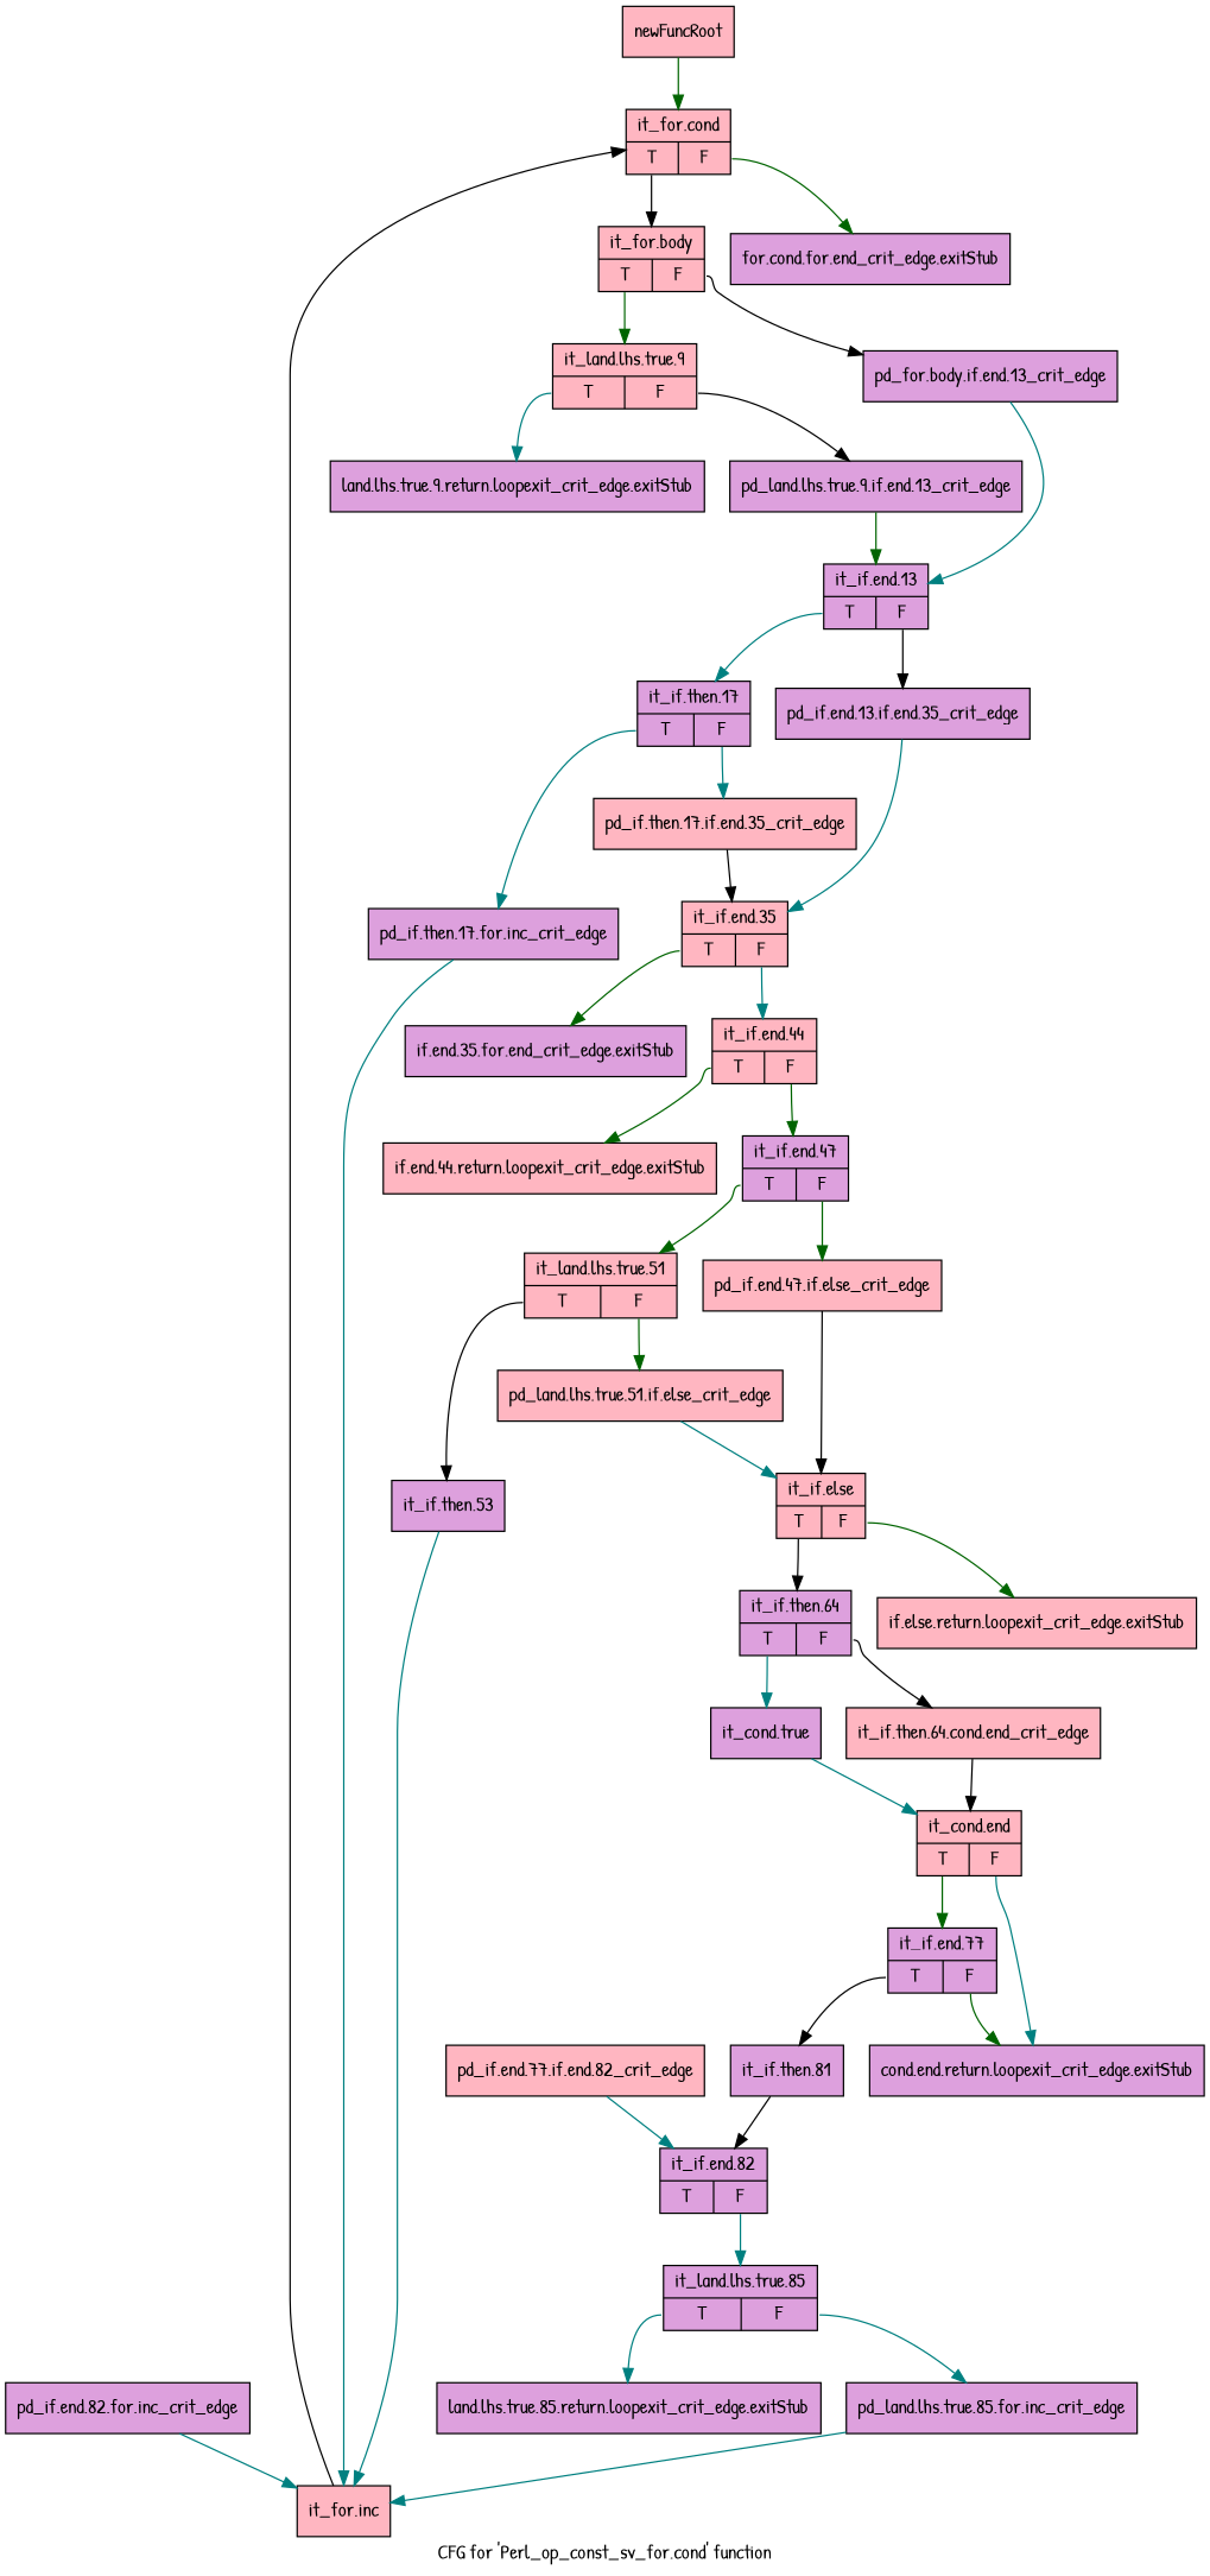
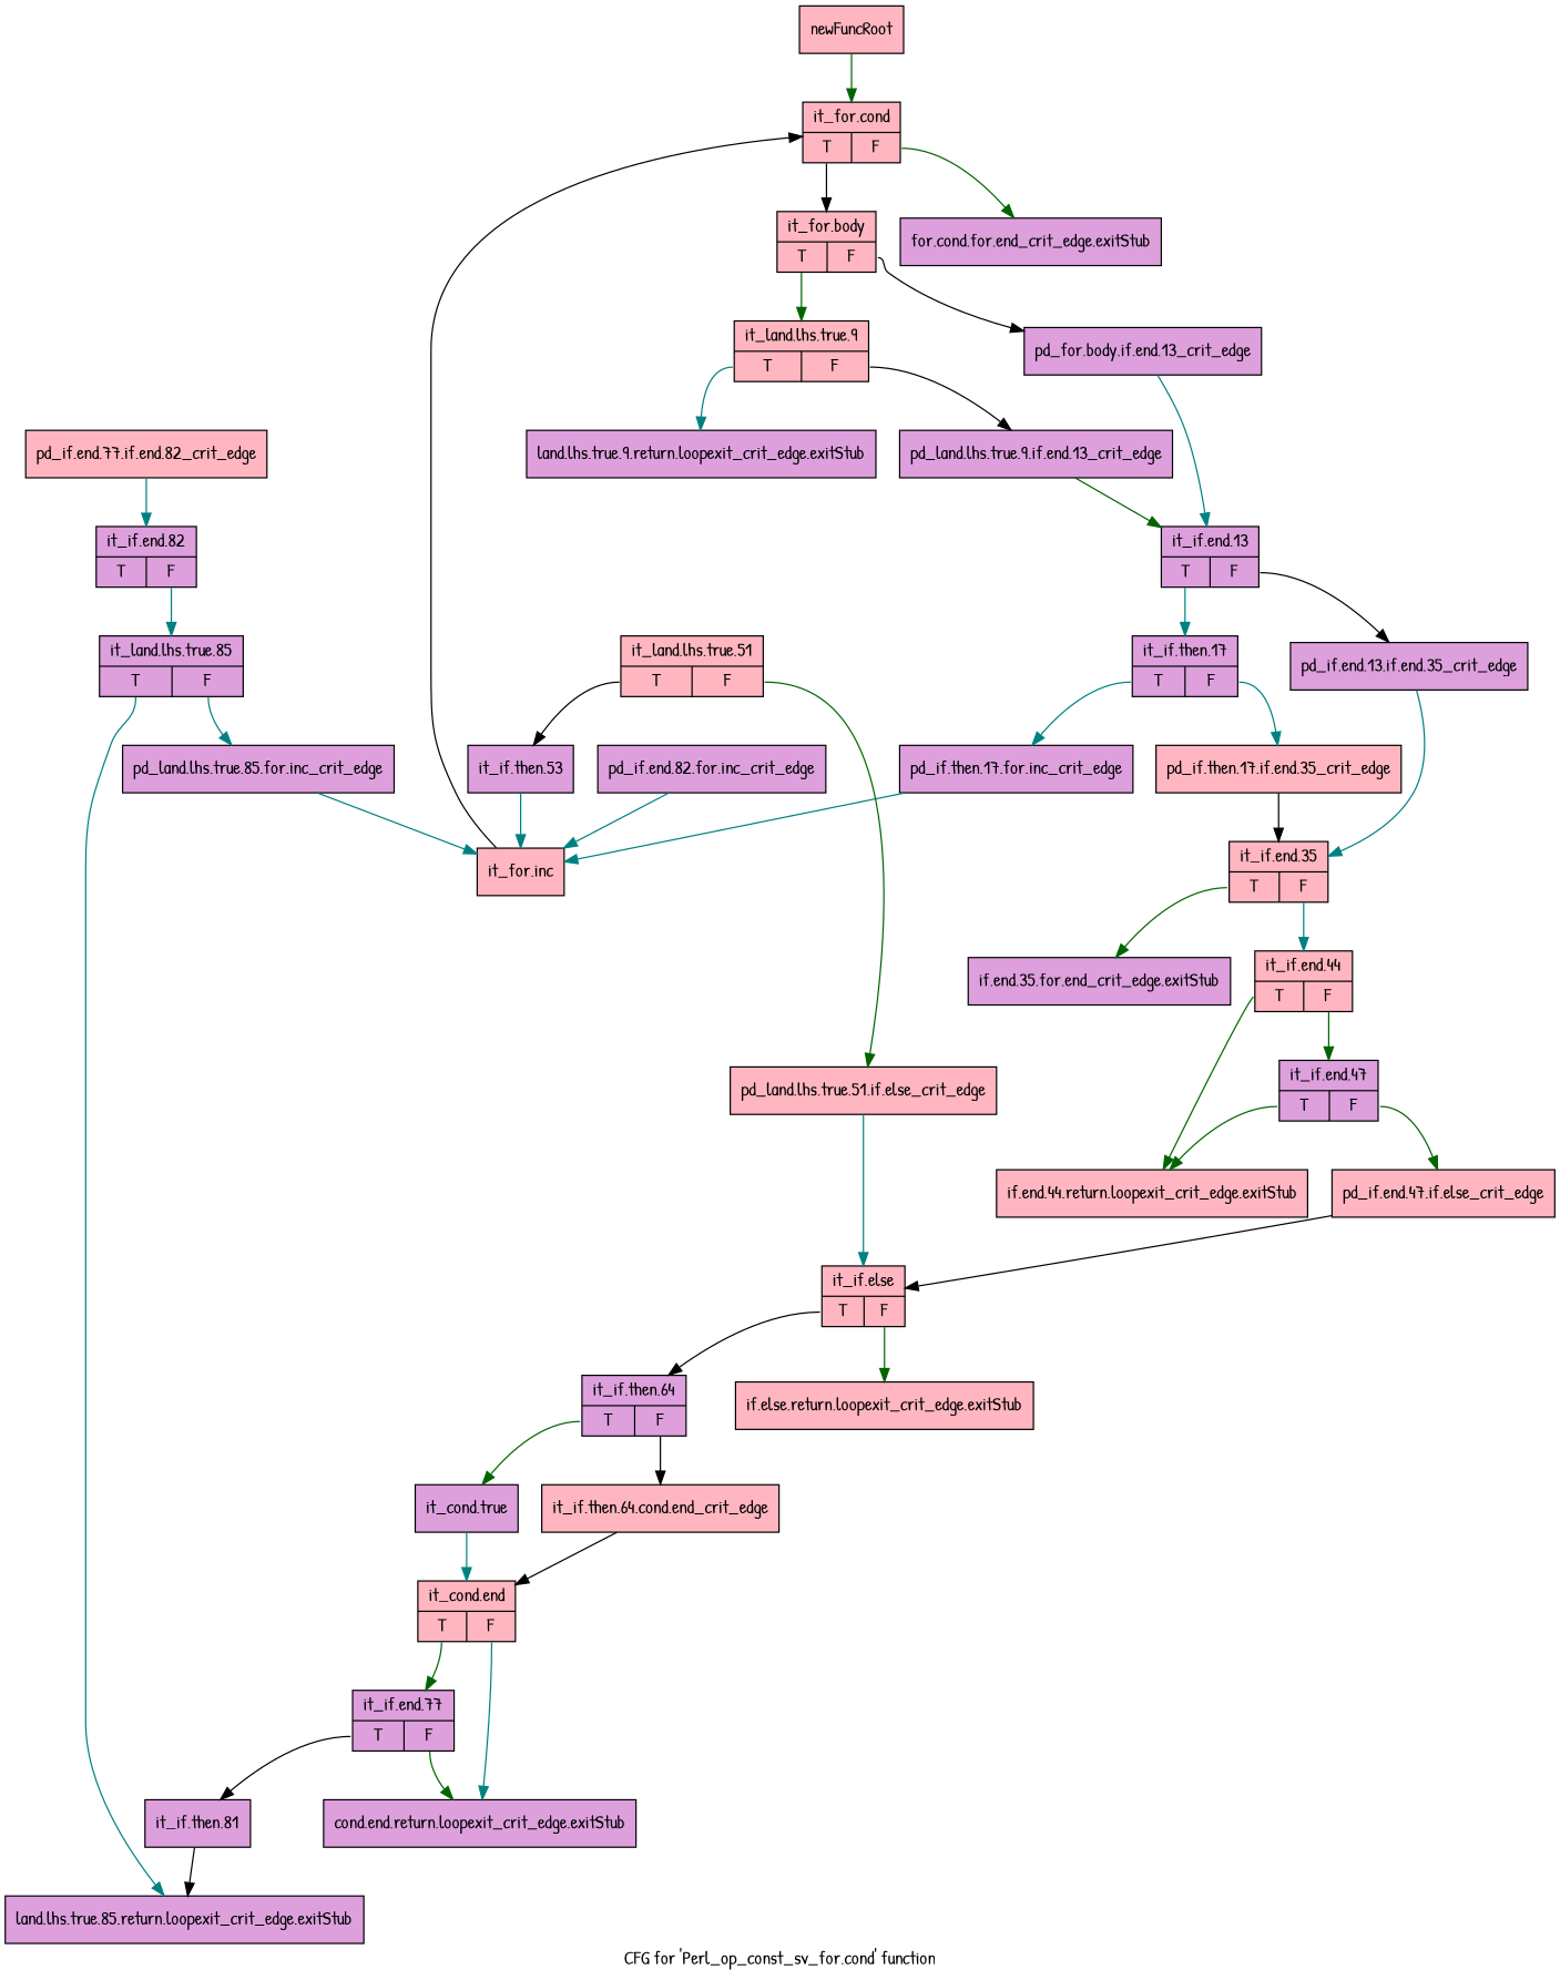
  digraph {
    fontname="Patrick Hand"
    label="CFG for 'Perl_op_const_sv_for.cond' function"
    node [fillcolor=plum fontname="Patrick Hand" shape=record style=filled]
    edge [color=teal fontname="Patrick Hand"]
    n1 [fillcolor=lightpink label="{newFuncRoot}"]
    n2 [fillcolor=lightpink label="{it_for.cond|{<s0>T|<s1>F}}"]
    n3 [label="{for.cond.for.end_crit_edge.exitStub}"]
    n4 [fillcolor=lightpink label="{it_for.body|{<s0>T|<s1>F}}"]
    n5 [fillcolor=lightpink label="{it_land.lhs.true.9|{<s0>T|<s1>F}}"]
    n6 [label="{pd_for.body.if.end.13_crit_edge}"]
    n7 [label="{land.lhs.true.9.return.loopexit_crit_edge.exitStub}"]
    n8 [label="{if.end.35.for.end_crit_edge.exitStub}"]
    n9 [fillcolor=lightpink label="{if.end.44.return.loopexit_crit_edge.exitStub}"]
    n10 [fillcolor=lightpink label="{if.else.return.loopexit_crit_edge.exitStub}"]
    n11 [label="{cond.end.return.loopexit_crit_edge.exitStub}"]
    n12 [label="{land.lhs.true.85.return.loopexit_crit_edge.exitStub}"]
    n13 [label="{pd_land.lhs.true.9.if.end.13_crit_edge}"]
    n14 [label="{it_if.end.13|{<s0>T|<s1>F}}"]
    n15 [label="{it_if.then.17|{<s0>T|<s1>F}}"]
    n16 [label="{pd_if.end.13.if.end.35_crit_edge}"]
    n17 [label="{pd_if.then.17.for.inc_crit_edge}"]
    n18 [fillcolor=lightpink label="{pd_if.then.17.if.end.35_crit_edge}"]
    n19 [fillcolor=lightpink label="{it_if.end.35|{<s0>T|<s1>F}}"]
    n20 [fillcolor=lightpink label="{it_for.inc}"]
    n21 [fillcolor=lightpink label="{it_if.end.44|{<s0>T|<s1>F}}"]
    n22 [label="{it_if.end.47|{<s0>T|<s1>F}}"]
    n23 [fillcolor=lightpink label="{it_land.lhs.true.51|{<s0>T|<s1>F}}"]
    n24 [fillcolor=lightpink label="{pd_if.end.47.if.else_crit_edge}"]
    n25 [label="{it_if.then.53}"]
    n26 [fillcolor=lightpink label="{pd_land.lhs.true.51.if.else_crit_edge}"]
    n27 [fillcolor=lightpink label="{it_if.else|{<s0>T|<s1>F}}"]
    n28 [label="{it_if.then.64|{<s0>T|<s1>F}}"]
    n29 [label="{it_cond.true}"]
    n30 [fillcolor=lightpink label="{it_if.then.64.cond.end_crit_edge}"]
    n31 [fillcolor=lightpink label="{it_cond.end|{<s0>T|<s1>F}}"]
    n32 [label="{it_if.end.77|{<s0>T|<s1>F}}"]
    n33 [label="{it_if.then.81}"]
    n34 [label="{it_if.end.82|{<s0>T|<s1>F}}"]
    n35 [fillcolor=lightpink label="{pd_if.end.77.if.end.82_crit_edge}"]
    n36 [label="{it_land.lhs.true.85|{<s0>T|<s1>F}}"]
    n37 [label="{pd_if.end.82.for.inc_crit_edge}"]
    n38 [label="{pd_land.lhs.true.85.for.inc_crit_edge}"]
    n1 -> n2 [color=darkgreen]
    n2 -> n3 [color=darkgreen tailport=s1]
    n2 -> n4 [color=black tailport=s0]
    n4 -> n5 [color=darkgreen tailport=s0]
    n4 -> n6 [color=black tailport=s1]
    n5 -> n7 [tailport=s0]
    n5 -> n13 [color=black tailport=s1]
    n6 -> n14
    n13 -> n14 [color=darkgreen]
    n14 -> n15 [tailport=s0]
    n14 -> n16 [color=black tailport=s1]
    n15 -> n17 [tailport=s0]
    n15 -> n18 [tailport=s1]
    n16 -> n19
    n17 -> n20
    n18 -> n19 [color=black]
    n19 -> n8 [color=darkgreen tailport=s0]
    n19 -> n21 [tailport=s1]
    n20 -> n2 [color=black]
    n21 -> n9 [color=darkgreen tailport=s0]
    n21 -> n22 [color=darkgreen tailport=s1]
-   n22 -> n23 [color=darkgreen tailport=s0]
+   n22 -> n9 [color=darkgreen tailport=s0]
    n22 -> n24 [color=darkgreen tailport=s1]
    n23 -> n25 [color=black tailport=s0]
    n23 -> n26 [color=darkgreen tailport=s1]
    n24 -> n27 [color=black]
    n25 -> n20
    n26 -> n27
    n27 -> n10 [color=darkgreen tailport=s1]
    n27 -> n28 [color=black tailport=s0]
-   n28 -> n29 [tailport=s0]
+   n28 -> n29 [color=darkgreen tailport=s0]
    n28 -> n30 [color=black tailport=s1]
    n29 -> n31
    n30 -> n31 [color=black]
    n31 -> n11 [tailport=s1]
    n31 -> n32 [color=darkgreen tailport=s0]
    n32 -> n11 [color=darkgreen tailport=s1]
    n32 -> n33 [color=black tailport=s0]
-   n33 -> n34 [color=black]
+   n33 -> n12 [color=black]
    n34 -> n36 [tailport=s1]
    n35 -> n34
    n36 -> n12 [tailport=s0]
    n36 -> n38 [tailport=s1]
    n37 -> n20
    n38 -> n20
  }
